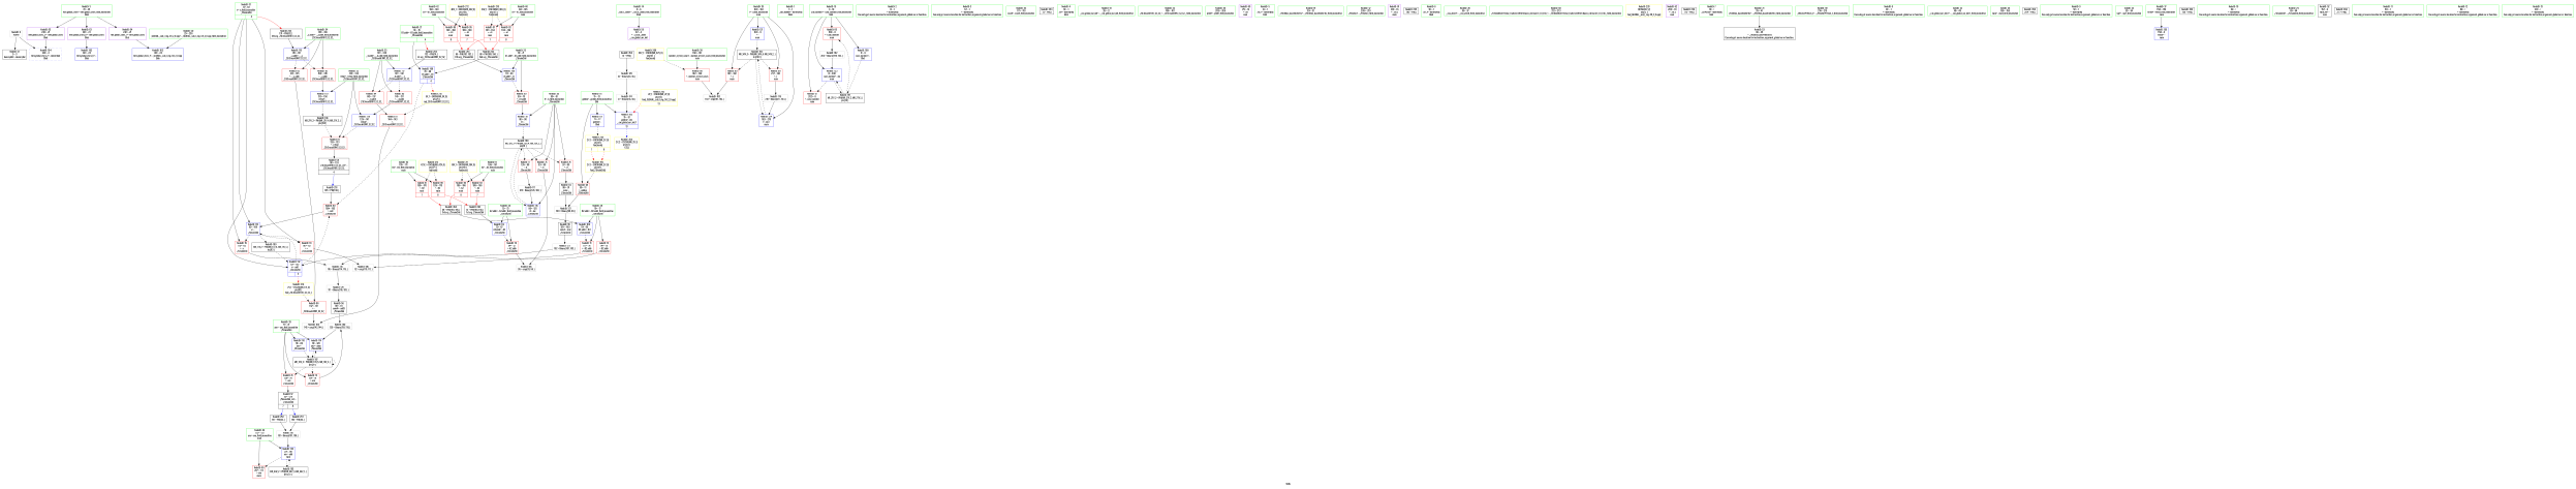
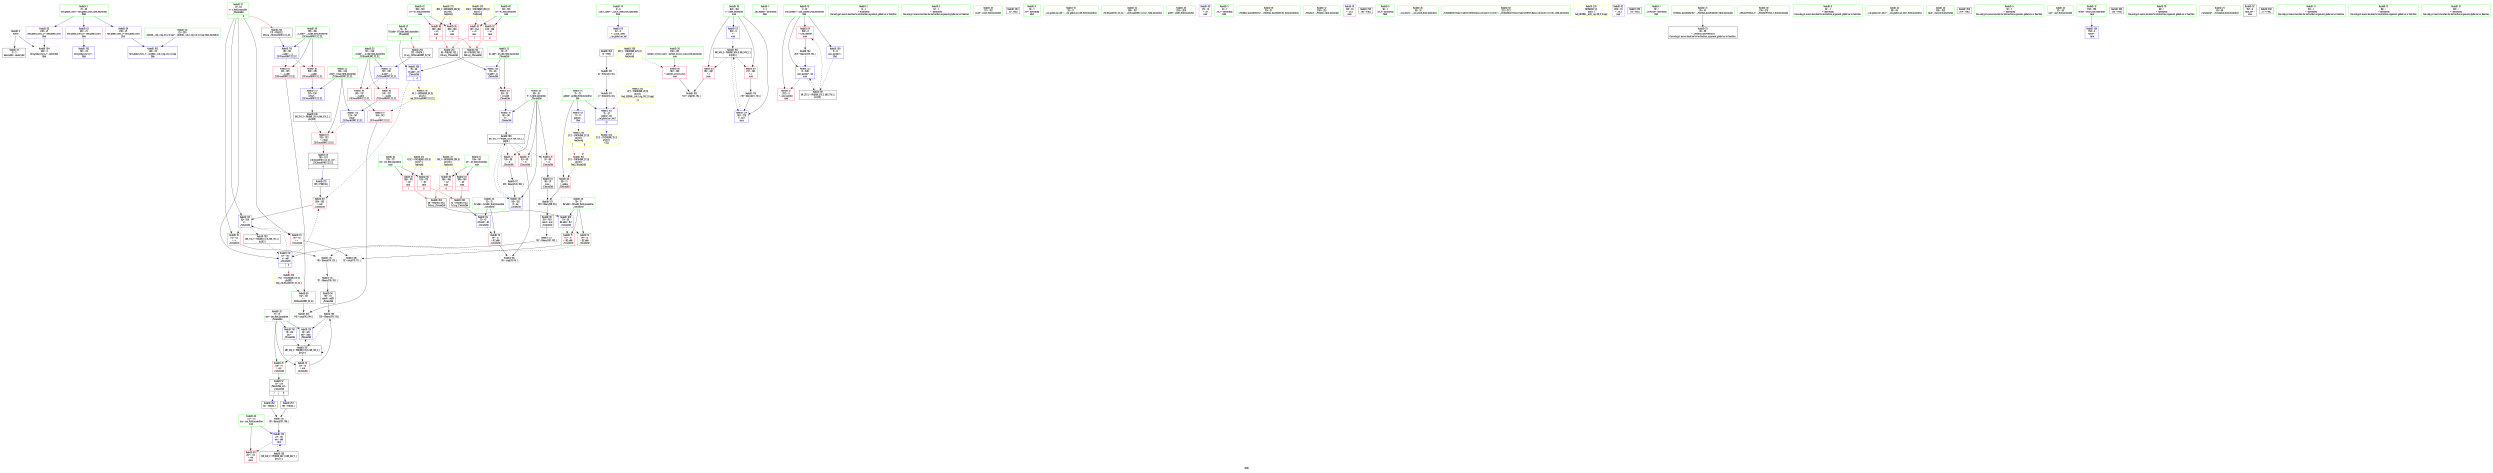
  digraph {
    fontname=Oswald
    label=SVFG
    node [color=green fontname=Oswald shape=record]
    edge [fontname=Oswald style=solid]
    n1 [color=grey label="{NodeID: 0\nNullPtr}"]
    n2 [color=black label="{NodeID: 51\n2\<--3\ndummyVal\<--dummyVal\n}"]
    n3 [color=blue label="{NodeID: 104\n243\<--3\nllvm.global_ctors_2\<--dummyVal\nGlob }" style=dotted]
    n4 [color=black label="{NodeID: 263\n68 = PHI(189, 194, )\n2nd arg _Z5main2iiii }"]
    n5 [color=blue label="{NodeID: 108\n74\<--68\nB1.addr\<--B1\n_Z5main2iiii\n|{|<s1>4}}"]
    n6 [color=red label="{NodeID: 80\n108\<--105\n\<--call\n_Z5main2iiii\n}"]
    n7 [color=yellow label="{NodeID: 215\n9V_1 = ENCHI(MR_9V_0)\npts\{75 \}\nFun[_ZSt3maxIiERKT_S2_S2_]}" style=double]
    n8 [color=blue label="{NodeID: 113\n82\<--108\nx\<--\n_Z5main2iiii\n}"]
    n9 [color=red label="{NodeID: 87\n144\<--143\n\<--\n_ZSt3maxIiERKT_S2_S2_\n}"]
    n10 [color=grey label="{NodeID: 180\n120 = Binary(119, 118, )\n}"]
    n11 [color=blue label="{NodeID: 114\n78\<--120\nans\<--add5\n_Z5main2iiii\n}"]
    n12 [color=black label="{NodeID: 187\nMR_13V_3 = PHI(MR_13V_5, MR_13V_2, )\npts\{79 \}\n}"]
    n13 [color=red label="{NodeID: 73\n119\<--78\n\<--ans\n_Z5main2iiii\n}"]
    n14 [color=red label="{NodeID: 74\n128\<--78\n\<--ans\n_Z5main2iiii\n}"]
    n15 [color=red label="{NodeID: 97\n190\<--170\n\<--B2\nmain\n|{<s0>7}}"]
    n16 [color=black label="{NodeID: 264\n69 = PHI(190, 195, )\n3rd arg _Z5main2iiii }"]
    n17 [color=blue label="{NodeID: 109\n76\<--69\nB2.addr\<--B2\n_Z5main2iiii\n}"]
    n18 [color=red label="{NodeID: 71\n111\<--76\n\<--B2.addr\n_Z5main2iiii\n}"]
    n19 [color=red label="{NodeID: 72\n114\<--76\n\<--B2.addr\n_Z5main2iiii\n}"]
    n20 [label="{NodeID: 14\n4\<--6\n_ZStL8__ioinit\<--_ZStL8__ioinit_field_insensitive\nGlob }"]
    n21 [color=purple label="{NodeID: 59\n32\<--4\n\<--_ZStL8__ioinit\n__cxx_global_var_init\n}"]
    n22 [color=black label="{NodeID: 194\nMR_21V_3 = PHI(MR_21V_4, MR_21V_2, )\npts\{134 \}\n}"]
    n23 [color=red label="{NodeID: 81\n153\<--133\n\<--retval\n_ZSt3maxIiERKT_S2_S2_\n}"]
    n24 [color=black label="{NodeID: 58\n130\<--153\n_ZSt3maxIiERKT_S2_S2__ret\<--\n_ZSt3maxIiERKT_S2_S2_\n|{<s0>4}}"]
    n25 [color=black label="{NodeID: 251\n105 = PHI(130, )\n}"]
    n26 [color=blue label="{NodeID: 111\n80\<--90\nA\<--\n_Z5main2iiii\n}"]
    n27 [color=black label="{NodeID: 188\nMR_15V_3 = PHI(MR_15V_4, MR_15V_2, )\npts\{81 \}\n}"]
    n28 [color=red label="{NodeID: 75\n93\<--80\n\<--A\n_Z5main2iiii\n}"]
    n29 [color=red label="{NodeID: 76\n97\<--80\n\<--A\n_Z5main2iiii\n}"]
    n30 [color=red label="{NodeID: 77\n124\<--80\n\<--A\n_Z5main2iiii\n}"]
    n31 [color=blue label="{NodeID: 115\n80\<--125\nA\<--inc\n_Z5main2iiii\n}"]
    n32 [color=grey label="{NodeID: 185\n95 = cmp(93, 94, )\n}"]
    n33 [color=black label="{NodeID: 54\n98\<--97\nconv\<--\n_Z5main2iiii\n}"]
    n34 [color=grey label="{NodeID: 177\n125 = Binary(124, 103, )\n}"]
    n35 [label="{NodeID: 28\n76\<--77\nB2.addr\<--B2.addr_field_insensitive\n_Z5main2iiii\n}"]
    n36 [color=grey label="{NodeID: 186\n112 = cmp(110, 111, )\n}"]
    n37 [color=grey label="{NodeID: 175\n116 = Binary(114, 115, )\n}"]
    n38 [color=grey label="{NodeID: 179\n117 = Binary(116, 103, )\n}"]
    n39 [color=yellow label="{NodeID: 208\n32V_1 = ENCHI(MR_32V_0)\npts\{161 \}\nFun[main]}" style=double]
    n40 [color=red label="{NodeID: 88\n182\<--160\n\<--number_of_test_cases\nmain\n}"]
    n41 [color=grey label="{NodeID: 183\n183 = cmp(181, 182, )\n}"]
    n42 [label="{NodeID: 42\n168\<--169\nB1\<--B1_field_insensitive\nmain\n}"]
    n43 [color=red label="{NodeID: 95\n189\<--168\n\<--B1\nmain\n|{<s0>7}}"]
    n44 [color=red label="{NodeID: 96\n192\<--168\n\<--B1\nmain\n|{<s0>8}}"]
    n45 [color=black label="{NodeID: 261\n66 = PHI(187, 192, )\n0th arg _Z5main2iiii }"]
    n46 [color=blue label="{NodeID: 106\n70\<--66\nA1.addr\<--A1\n_Z5main2iiii\n}"]
    n47 [color=black label="{NodeID: 56\n118\<--117\nconv4\<--add3\n_Z5main2iiii\n}"]
    n48 [color=red label="{NodeID: 70\n94\<--72\n\<--A2.addr\n_Z5main2iiii\n}"]
    n49 [color=yellow label="{NodeID: 250\n2V_2 = CSCHI(MR_2V_1)\npts\{13 \}\nCS[]}" style=double]
    n50 [color=red label="{NodeID: 84\n143\<--137\n\<--__b.addr\n_ZSt3maxIiERKT_S2_S2_\n}"]
    n51 [color=grey label="{NodeID: 184\n145 = cmp(142, 144, )\n}"]
    n52 [label="{NodeID: 1\n7\<--1\n__dso_handle\<--dummyObj\nGlob }"]
    n53 [color=grey label="{NodeID: 181\n197 = Binary(191, 196, )\n}"]
    n54 [color=blue label="{NodeID: 122\n172\<--197\nans\<--add\nmain\n}"]
    n55 [color=red label="{NodeID: 99\n207\<--172\n\<--ans\nmain\n}"]
    n56 [color=black label="{NodeID: 193\nMR_44V_2 = PHI(MR_44V_3, MR_44V_1, )\npts\{173 \}\n}"]
    n57 [color=red label="{NodeID: 98\n193\<--170\n\<--B2\nmain\n|{<s0>8}}"]
    n58 [color=black label="{NodeID: 262\n67 = PHI(188, 193, )\n1st arg _Z5main2iiii }"]
    n59 [color=blue label="{NodeID: 107\n72\<--67\nA2.addr\<--A2\n_Z5main2iiii\n}"]
    n60 [label="{NodeID: 15\n8\<--10\ncase_number\<--case_number_field_insensitive\nGlob }"]
    n61 [color=red label="{NodeID: 66\n199\<--8\n\<--case_number\nmain\n}"]
    n62 [color=red label="{NodeID: 67\n202\<--8\n\<--case_number\nmain\n}"]
    n63 [color=blue label="{NodeID: 100\n8\<--9\ncase_number\<--\nGlob }"]
    n64 [color=blue label="{NodeID: 123\n8\<--200\ncase_number\<--inc\nmain\n}"]
    n65 [color=grey label="{NodeID: 182\n200 = Binary(199, 103, )\n}"]
    n66 [color=black label="{NodeID: 191\nMR_27V_2 = PHI(MR_27V_3, MR_27V_1, )\npts\{10 \}\n}"]
    n67 [color=yellow label="{NodeID: 195\n2V_1 = ENCHI(MR_2V_0)\npts\{13 \}\nFun[_Z5main2iiii]}" style=double]
    n68 [color=red label="{NodeID: 68\n99\<--11\n\<--golden\n_Z5main2iiii\n}"]
    n69 [color=grey label="{NodeID: 172\n100 = Binary(98, 99, )\n}"]
    n70 [color=black label="{NodeID: 55\n101\<--100\nconv1\<--mul\n_Z5main2iiii\n}"]
    n71 [color=blue label="{NodeID: 112\n82\<--102\nx\<--add\n_Z5main2iiii\n|{|<s2>4}}"]
    n72 [color=yellow label="{NodeID: 216\n17V_1 = ENCHI(MR_17V_0)\npts\{83 \}\nFun[_ZSt3maxIiERKT_S2_S2_]}" style=double]
    n73 [color=red label="{NodeID: 78\n110\<--82\n\<--x\n_Z5main2iiii\n}"]
    n74 [color=red label="{NodeID: 79\n115\<--82\n\<--x\n_Z5main2iiii\n}"]
    n75 [color=black label="{NodeID: 189\nMR_17V_2 = PHI(MR_17V_4, MR_17V_1, )\npts\{83 \}\n}"]
    n76 [color=red label="{NodeID: 86\n142\<--141\n\<--\n_ZSt3maxIiERKT_S2_S2_\n}"]
    n77 [label="{NodeID: 29\n78\<--79\nans\<--ans_field_insensitive\n_Z5main2iiii\n}"]
    n78 [color=blue label="{NodeID: 110\n78\<--89\nans\<--\n_Z5main2iiii\n}"]
    n79 [color=black label="{NodeID: 57\n65\<--128\n_Z5main2iiii_ret\<--\n_Z5main2iiii\n|{<s0>7|<s1>8}}"]
    n80 [color=black label="{NodeID: 252\n191 = PHI(65, )\n}"]
    n81 [color=black label="{NodeID: 257\n196 = PHI(65, )\n}"]
    n82 [label="{NodeID: 43\n170\<--171\nB2\<--B2_field_insensitive\nmain\n}"]
    n83 [color=red label="{NodeID: 85\n147\<--137\n\<--__b.addr\n_ZSt3maxIiERKT_S2_S2_\n}"]
    n84 [color=blue label="{NodeID: 118\n133\<--147\nretval\<--\n_ZSt3maxIiERKT_S2_S2_\n}"]
    n85 [label="{NodeID: 2\n9\<--1\n\<--dummyObj\nCan only get source location for instruction, argument, global var or function.}"]
    n86 [color=black label="{NodeID: 265\n131 = PHI(82, )\n0th arg _ZSt3maxIiERKT_S2_S2_ }"]
    n87 [color=blue label="{NodeID: 116\n135\<--131\n__a.addr\<--__a\n_ZSt3maxIiERKT_S2_S2_\n}"]
    n88 [color=red label="{NodeID: 82\n141\<--135\n\<--__a.addr\n_ZSt3maxIiERKT_S2_S2_\n}"]
    n89 [color=red label="{NodeID: 83\n150\<--135\n\<--__a.addr\n_ZSt3maxIiERKT_S2_S2_\n}"]
    n90 [color=blue label="{NodeID: 119\n133\<--150\nretval\<--\n_ZSt3maxIiERKT_S2_S2_\n}"]
    n91 [label="{NodeID: 16\n11\<--13\ngolden\<--golden_field_insensitive\nGlob }"]
    n92 [color=blue label="{NodeID: 101\n11\<--12\ngolden\<--\nGlob }"]
    n93 [color=blue label="{NodeID: 105\n11\<--57\ngolden\<--div\n__cxx_global_var_init.1\n|{<s0>13}}"]
    n94 [color=yellow label="{NodeID: 206\n2V_1 = ENCHI(MR_2V_0)\npts\{13 \}\nFun[main]|{<s0>7|<s1>8}}" style=double]
    n95 [label="{NodeID: 30\n80\<--81\nA\<--A_field_insensitive\n_Z5main2iiii\n}"]
    n96 [color=yellow label="{NodeID: 210\n36V_1 = ENCHI(MR_36V_0)\npts\{165 \}\nFun[main]}" style=double]
    n97 [color=red label="{NodeID: 91\n187\<--164\n\<--A1\nmain\n|{<s0>7}}"]
    n98 [color=red label="{NodeID: 92\n194\<--164\n\<--A1\nmain\n|{<s0>8}}"]
    n99 [label="{NodeID: 44\n172\<--173\nans\<--ans_field_insensitive\nmain\n}"]
    n100 [label="{NodeID: 3\n12\<--1\n\<--dummyObj\nCan only get source location for instruction, argument, global var or function.}"]
    n101 [color=black label="{NodeID: 266\n132 = PHI(74, )\n1st arg _ZSt3maxIiERKT_S2_S2_ }"]
    n102 [color=blue label="{NodeID: 117\n137\<--132\n__b.addr\<--__b\n_ZSt3maxIiERKT_S2_S2_\n}"]
    n103 [label="{NodeID: 17\n21\<--25\nllvm.global_ctors\<--llvm.global_ctors_field_insensitive\nGlob }"]
    n104 [color=purple label="{NodeID: 63\n241\<--21\nllvm.global_ctors_0\<--llvm.global_ctors\nGlob }"]
    n105 [color=purple label="{NodeID: 64\n242\<--21\nllvm.global_ctors_1\<--llvm.global_ctors\nGlob }"]
    n106 [color=purple label="{NodeID: 65\n243\<--21\nllvm.global_ctors_2\<--llvm.global_ctors\nGlob }"]
    n107 [color=blue label="{NodeID: 102\n241\<--22\nllvm.global_ctors_0\<--\nGlob }"]
    n108 [color=blue label="{NodeID: 103\n242\<--23\nllvm.global_ctors_1\<--_GLOBAL__sub_I_rng..58_2_0.cpp\nGlob }"]
    n109 [label="{NodeID: 31\n82\<--83\nx\<--x_field_insensitive\n_Z5main2iiii\n|{|<s4>4}}"]
    n110 [color=yellow label="{NodeID: 211\n38V_1 = ENCHI(MR_38V_0)\npts\{167 \}\nFun[main]}" style=double]
    n111 [color=red label="{NodeID: 93\n188\<--166\n\<--A2\nmain\n|{<s0>7}}"]
    n112 [color=red label="{NodeID: 94\n195\<--166\n\<--A2\nmain\n|{<s0>8}}"]
    n113 [label="{NodeID: 45\n177\<--178\nscanf\<--scanf_field_insensitive\n}"]
    n114 [color=black label="{NodeID: 253\n33 = PHI()\n}"]
    n115 [label="{NodeID: 4\n14\<--1\n.str\<--dummyObj\nGlob }"]
    n116 [label="{NodeID: 18\n26\<--27\n__cxx_global_var_init\<--__cxx_global_var_init_field_insensitive\n}"]
    n117 [label="{NodeID: 32\n106\<--107\n_ZSt3maxIiERKT_S2_S2_\<--_ZSt3maxIiERKT_S2_S2__field_insensitive\n}"]
    n118 [color=yellow label="{NodeID: 212\n40V_1 = ENCHI(MR_40V_0)\npts\{169 \}\nFun[main]}" style=double]
    n119 [label="{NodeID: 46\n205\<--206\nprintf\<--printf_field_insensitive\n}"]
    n120 [color=purple label="{NodeID: 60\n175\<--14\n\<--.str\nmain\n}"]
    n121 [color=black label="{NodeID: 254\n51 = PHI()\n}"]
    n122 [color=grey label="{NodeID: 178\n55 = Binary(51, 56, )\n}"]
    n123 [color=grey label="{NodeID: 174\n57 = Binary(55, 58, )\n}"]
    n124 [label="{NodeID: 5\n16\<--1\n.str.2\<--dummyObj\nGlob }"]
    n125 [label="{NodeID: 19\n30\<--31\n_ZNSt8ios_base4InitC1Ev\<--_ZNSt8ios_base4InitC1Ev_field_insensitive\n}"]
    n126 [label="{NodeID: 33\n133\<--134\nretval\<--retval_field_insensitive\n_ZSt3maxIiERKT_S2_S2_\n}"]
    n127 [color=yellow label="{NodeID: 213\n42V_1 = ENCHI(MR_42V_0)\npts\{171 \}\nFun[main]}" style=double]
    n128 [label="{NodeID: 47\n209\<--210\n_ZNSolsEx\<--_ZNSolsEx_field_insensitive\n}"]
    n129 [color=purple label="{NodeID: 61\n185\<--16\n\<--.str.2\nmain\n}"]
    n130 [color=black label="{NodeID: 255\n186 = PHI()\n}"]
    n131 [color=grey label="{NodeID: 173\n102 = Binary(101, 103, )\n}"]
    n132 [color=red label="{NodeID: 89\n181\<--162\n\<--i\nmain\n}"]
    n133 [label="{NodeID: 6\n18\<--1\n.str.3\<--dummyObj\nGlob }"]
    n134 [label="{NodeID: 20\n36\<--37\n__cxa_atexit\<--__cxa_atexit_field_insensitive\n}"]
    n135 [label="{NodeID: 34\n135\<--136\n__a.addr\<--__a.addr_field_insensitive\n_ZSt3maxIiERKT_S2_S2_\n}"]
    n136 [label="{NodeID: 48\n212\<--213\n_ZSt4endlIcSt11char_traitsIcEERSt13basic_ostreamIT_T0_ES6_\<--_ZSt4endlIcSt11char_traitsIcEERSt13basic_ostreamIT_T0_ES6__field_insensitive\n}"]
    n137 [color=yellow label="{NodeID: 228\nRETMU(2V_2)\npts\{13 \}\nFun[_GLOBAL__sub_I_rng..58_2_0.cpp]}" style=double]
    n138 [color=purple label="{NodeID: 62\n203\<--18\n\<--.str.3\nmain\n}"]
    n139 [color=black label="{NodeID: 256\n176 = PHI()\n}"]
    n140 [color=red label="{NodeID: 90\n217\<--162\n\<--i\nmain\n}"]
    n141 [color=grey label="{NodeID: 176\n218 = Binary(217, 103, )\n}"]
    n142 [color=blue label="{NodeID: 124\n162\<--218\ni\<--inc7\nmain\n}"]
    n143 [color=black label="{NodeID: 192\nMR_34V_3 = PHI(MR_34V_4, MR_34V_2, )\npts\{163 \}\n}"]
    n144 [label="{NodeID: 7\n20\<--1\n_ZSt4cout\<--dummyObj\nGlob }"]
    n145 [label="{NodeID: 21\n35\<--41\n_ZNSt8ios_base4InitD1Ev\<--_ZNSt8ios_base4InitD1Ev_field_insensitive\n}"]
    n146 [color=black label="{NodeID: 53\n34\<--35\n\<--_ZNSt8ios_base4InitD1Ev\nCan only get source location for instruction, argument, global var or function.}"]
    n147 [label="{NodeID: 35\n137\<--138\n__b.addr\<--__b.addr_field_insensitive\n_ZSt3maxIiERKT_S2_S2_\n}"]
    n148 [label="{NodeID: 49\n214\<--215\n_ZNSolsEPFRSoS_E\<--_ZNSolsEPFRSoS_E_field_insensitive\n}"]
    n149 [color=red label="{NodeID: 69\n90\<--70\n\<--A1.addr\n_Z5main2iiii\n}"]
    n150 [label="{NodeID: 8\n22\<--1\n\<--dummyObj\nCan only get source location for instruction, argument, global var or function.}"]
    n151 [label="{NodeID: 22\n48\<--49\n__cxx_global_var_init.1\<--__cxx_global_var_init.1_field_insensitive\n}"]
    n152 [label="{NodeID: 36\n155\<--156\nmain\<--main_field_insensitive\n}"]
    n153 [label="{NodeID: 50\n23\<--236\n_GLOBAL__sub_I_rng..58_2_0.cpp\<--_GLOBAL__sub_I_rng..58_2_0.cpp_field_insensitive\n}"]
    n154 [color=black label="{NodeID: 258\n204 = PHI()\n}"]
    n155 [label="{NodeID: 9\n52\<--1\n\<--dummyObj\nCan only get source location for instruction, argument, global var or function.}"]
    n156 [label="{NodeID: 23\n53\<--54\nsqrt\<--sqrt_field_insensitive\n}"]
    n157 [color=yellow label="{NodeID: 203\n2V_1 = ENCHI(MR_2V_0)\npts\{13 \}\nFun[_GLOBAL__sub_I_rng..58_2_0.cpp]|{<s0>13}}" style=double]
    n158 [color=blue label="{NodeID: 120\n158\<--9\nretval\<--\nmain\n}"]
    n159 [label="{NodeID: 37\n158\<--159\nretval\<--retval_field_insensitive\nmain\n}"]
    n160 [color=black label="{NodeID: 259\n208 = PHI()\n}"]
    n161 [label="{NodeID: 10\n56\<--1\n\<--dummyObj\nCan only get source location for instruction, argument, global var or function.}"]
    n162 [label="{NodeID: 24\n63\<--64\n_Z5main2iiii\<--_Z5main2iiii_field_insensitive\n}"]
    n163 [color=blue label="{NodeID: 121\n162\<--9\ni\<--\nmain\n}"]
    n164 [label="{NodeID: 38\n160\<--161\nnumber_of_test_cases\<--number_of_test_cases_field_insensitive\nmain\n}"]
    n165 [color=black label="{NodeID: 52\n157\<--9\nmain_ret\<--\nmain\n}"]
    n166 [color=black label="{NodeID: 260\n211 = PHI()\n}"]
    n167 [label="{NodeID: 11\n58\<--1\n\<--dummyObj\nCan only get source location for instruction, argument, global var or function.}"]
    n168 [label="{NodeID: 25\n70\<--71\nA1.addr\<--A1.addr_field_insensitive\n_Z5main2iiii\n}"]
    n169 [label="{NodeID: 39\n162\<--163\ni\<--i_field_insensitive\nmain\n}"]
    n170 [label="{NodeID: 12\n89\<--1\n\<--dummyObj\nCan only get source location for instruction, argument, global var or function.}"]
    n171 [label="{NodeID: 26\n72\<--73\nA2.addr\<--A2.addr_field_insensitive\n_Z5main2iiii\n}"]
    n172 [label="{NodeID: 40\n164\<--165\nA1\<--A1_field_insensitive\nmain\n}"]
    n173 [label="{NodeID: 13\n103\<--1\n\<--dummyObj\nCan only get source location for instruction, argument, global var or function.}"]
    n174 [label="{NodeID: 27\n74\<--75\nB1.addr\<--B1.addr_field_insensitive\n_Z5main2iiii\n|{|<s1>4}}"]
    n175 [label="{NodeID: 41\n166\<--167\nA2\<--A2_field_insensitive\nmain\n}"]
    n1 -> n2
    n1 -> n3
    n4 -> n5
    n5 -> n6 [style=dashed]
    n5 -> n7 [color=red style=dashed tailport=s1]
    n6 -> n8
    n7 -> n9 [style=dashed]
    n8 -> n73 [style=dashed]
    n8 -> n74 [style=dashed]
    n8 -> n75 [style=dashed]
    n9 -> n51
    n10 -> n11
-   n11 -> n12 [style=dashed]
+   n10 -> n12 [style=dashed]
    n12 -> n11 [style=dashed]
    n12 -> n12 [style=dashed]
    n12 -> n13 [style=dashed]
    n12 -> n14 [style=dashed]
    n13 -> n10
    n14 -> n79
    n15 -> n16 [color=red tailport=s0]
    n16 -> n17
    n17 -> n18 [style=dashed]
+   n17 -> n19 [style=dashed]
    n18 -> n36
-   n19 -> n37
+   n19 -> n37 [style=dashed]
    n20 -> n21
    n22 -> n23 [style=dashed]
    n23 -> n24
    n24 -> n25 [color=blue tailport=s0]
    n25 -> n6
    n26 -> n27 [style=dashed]
    n27 -> n28 [style=dashed]
    n27 -> n29 [style=dashed]
    n27 -> n30 [style=dashed]
    n27 -> n31 [style=dashed]
    n28 -> n32
    n29 -> n33
    n30 -> n34
    n31 -> n27 [style=dashed]
    n33 -> n69
    n34 -> n31
    n35 -> n17
    n35 -> n18
    n35 -> n19
    n37 -> n38
    n38 -> n47
    n39 -> n40 [style=dashed]
    n40 -> n41
    n42 -> n43
    n42 -> n44
    n43 -> n4 [color=red tailport=s0]
    n44 -> n45 [color=red tailport=s0]
    n45 -> n46
    n46 -> n149 [style=dashed]
    n47 -> n10
    n48 -> n32
    n50 -> n9
    n53 -> n54
    n54 -> n55 [style=dashed]
    n54 -> n56 [style=dashed]
    n56 -> n54 [style=dashed]
    n57 -> n58 [color=red tailport=s0]
    n58 -> n59
    n59 -> n48 [style=dashed]
    n60 -> n61
    n60 -> n62
    n60 -> n63
    n60 -> n64
    n61 -> n65
    n63 -> n66 [style=dashed]
    n64 -> n62 [style=dashed]
    n64 -> n66 [style=dashed]
    n65 -> n64
    n66 -> n61 [style=dashed]
    n66 -> n64 [style=dashed]
    n67 -> n68 [style=dashed]
    n68 -> n69
    n69 -> n70
    n70 -> n131
    n71 -> n6 [style=dashed]
    n71 -> n8 [style=dashed]
    n71 -> n72 [color=red style=dashed tailport=s2]
    n72 -> n76 [style=dashed]
    n73 -> n36
    n74 -> n37
    n75 -> n71 [style=dashed]
    n76 -> n51
    n77 -> n11
    n77 -> n13
    n77 -> n14
    n77 -> n78
    n78 -> n12 [style=dashed]
    n79 -> n80 [color=blue tailport=s0]
    n79 -> n81 [color=blue tailport=s1]
    n80 -> n53
    n81 -> n53
    n82 -> n15
    n82 -> n57
    n83 -> n84
    n84 -> n23 [style=dashed]
    n86 -> n87
    n87 -> n88 [style=dashed]
    n87 -> n89 [style=dashed]
    n88 -> n76
    n89 -> n90
    n90 -> n22 [style=dashed]
    n91 -> n68
    n91 -> n92
    n91 -> n93
    n92 -> n94 [style=dashed]
    n93 -> n49 [color=blue style=dashed tailport=s0]
    n94 -> n67 [color=red style=dashed tailport=s0]
    n94 -> n67 [color=red style=dashed tailport=s1]
    n95 -> n26
    n95 -> n28
    n95 -> n29
    n95 -> n30
    n95 -> n31
    n96 -> n97 [style=dashed]
    n96 -> n98 [style=dashed]
    n97 -> n45 [color=red tailport=s0]
    n98 -> n4 [color=red tailport=s0]
    n99 -> n54
    n99 -> n55
    n101 -> n102
    n102 -> n50 [style=dashed]
    n102 -> n83 [style=dashed]
    n103 -> n104
    n103 -> n105
    n103 -> n106
    n104 -> n107
    n105 -> n108
    n106 -> n3
    n109 -> n8
    n109 -> n71
    n109 -> n73
    n109 -> n74
    n109 -> n86 [color=red tailport=s4]
    n110 -> n111 [style=dashed]
    n110 -> n112 [style=dashed]
    n111 -> n58 [color=red tailport=s0]
    n112 -> n16 [color=red tailport=s0]
    n118 -> n43 [style=dashed]
    n118 -> n44
    n121 -> n122
    n122 -> n123
    n123 -> n93
    n126 -> n23
    n126 -> n84
    n126 -> n90
    n127 -> n15 [style=dashed]
    n127 -> n57 [style=dashed]
    n131 -> n71
    n132 -> n41
    n135 -> n87
    n135 -> n88
    n135 -> n89
    n140 -> n141
    n141 -> n142
    n142 -> n143 [style=dashed]
    n143 -> n132 [style=dashed]
    n143 -> n140 [style=dashed]
    n143 -> n142 [style=dashed]
    n145 -> n146
    n147 -> n50
    n147 -> n83
    n147 -> n102
    n149 -> n26
    n153 -> n108
    n157 -> n93 [color=red style=dashed tailport=s0]
    n159 -> n158
    n163 -> n143 [style=dashed]
    n164 -> n40
    n168 -> n46
    n168 -> n149
    n169 -> n132
    n169 -> n140
    n169 -> n142
    n169 -> n163
    n171 -> n48
    n171 -> n59
    n172 -> n97
    n172 -> n98
    n174 -> n5
    n174 -> n101 [color=red tailport=s1]
    n175 -> n111
    n175 -> n112
  }
